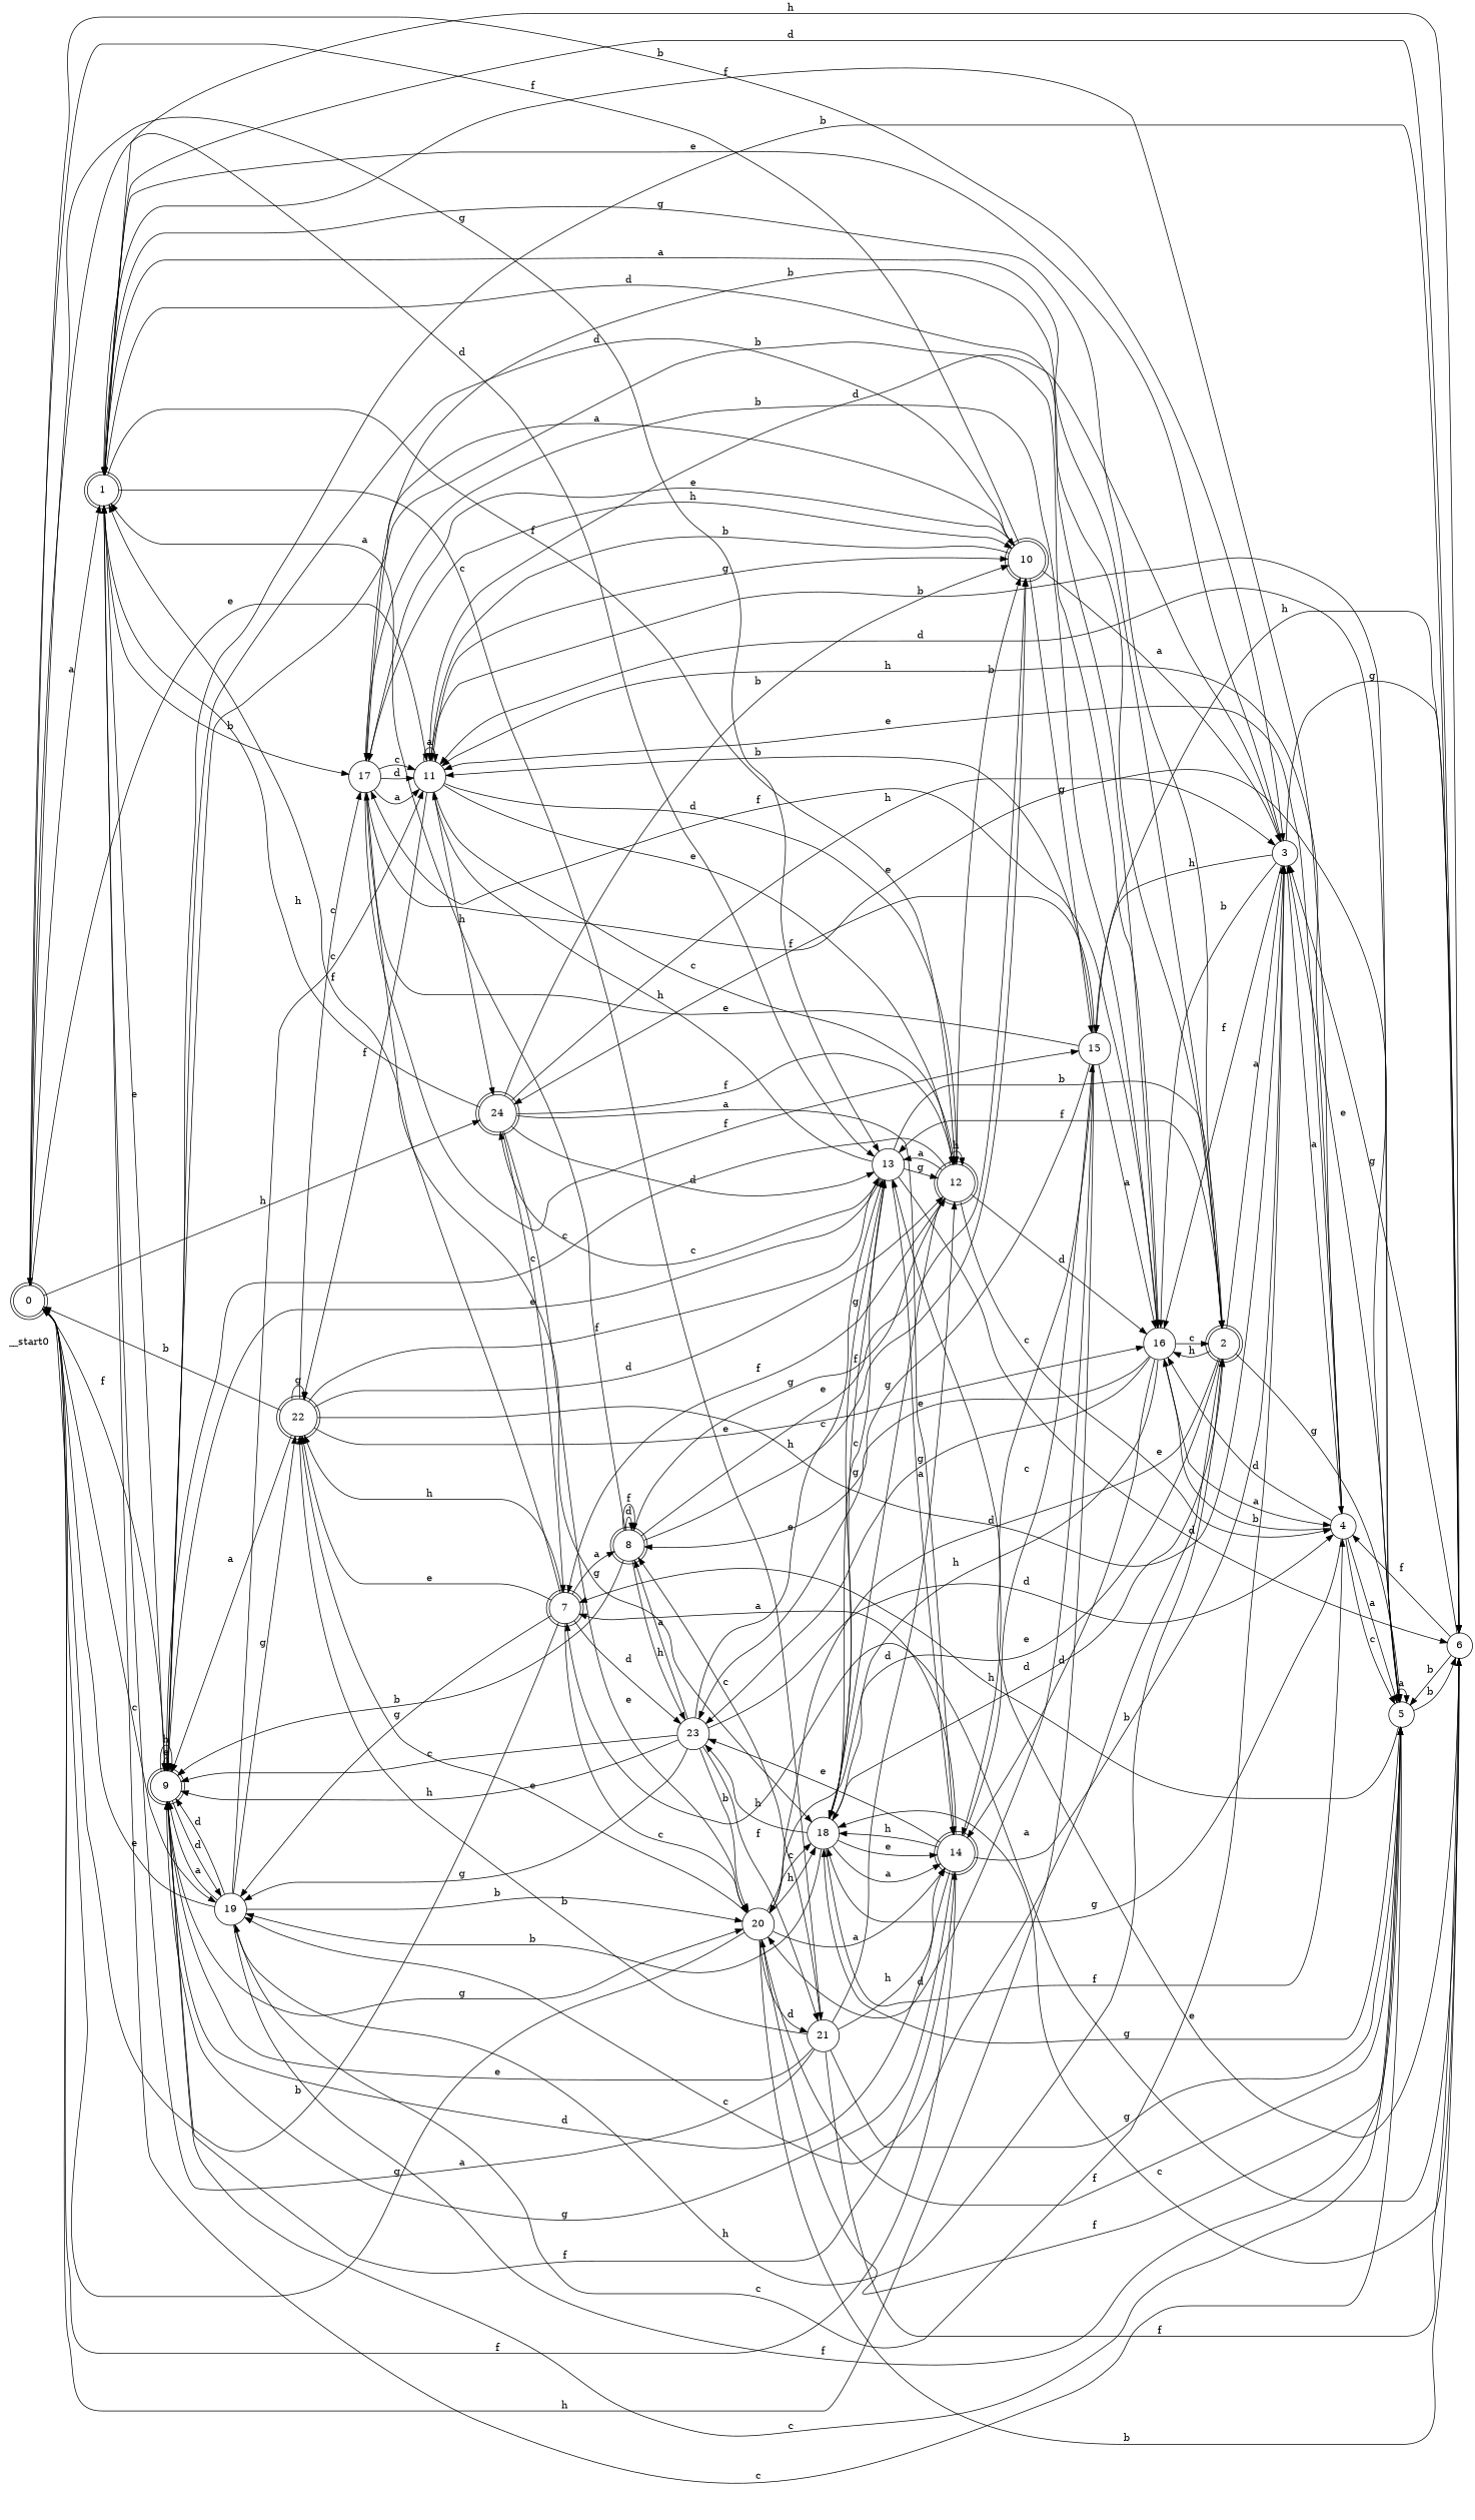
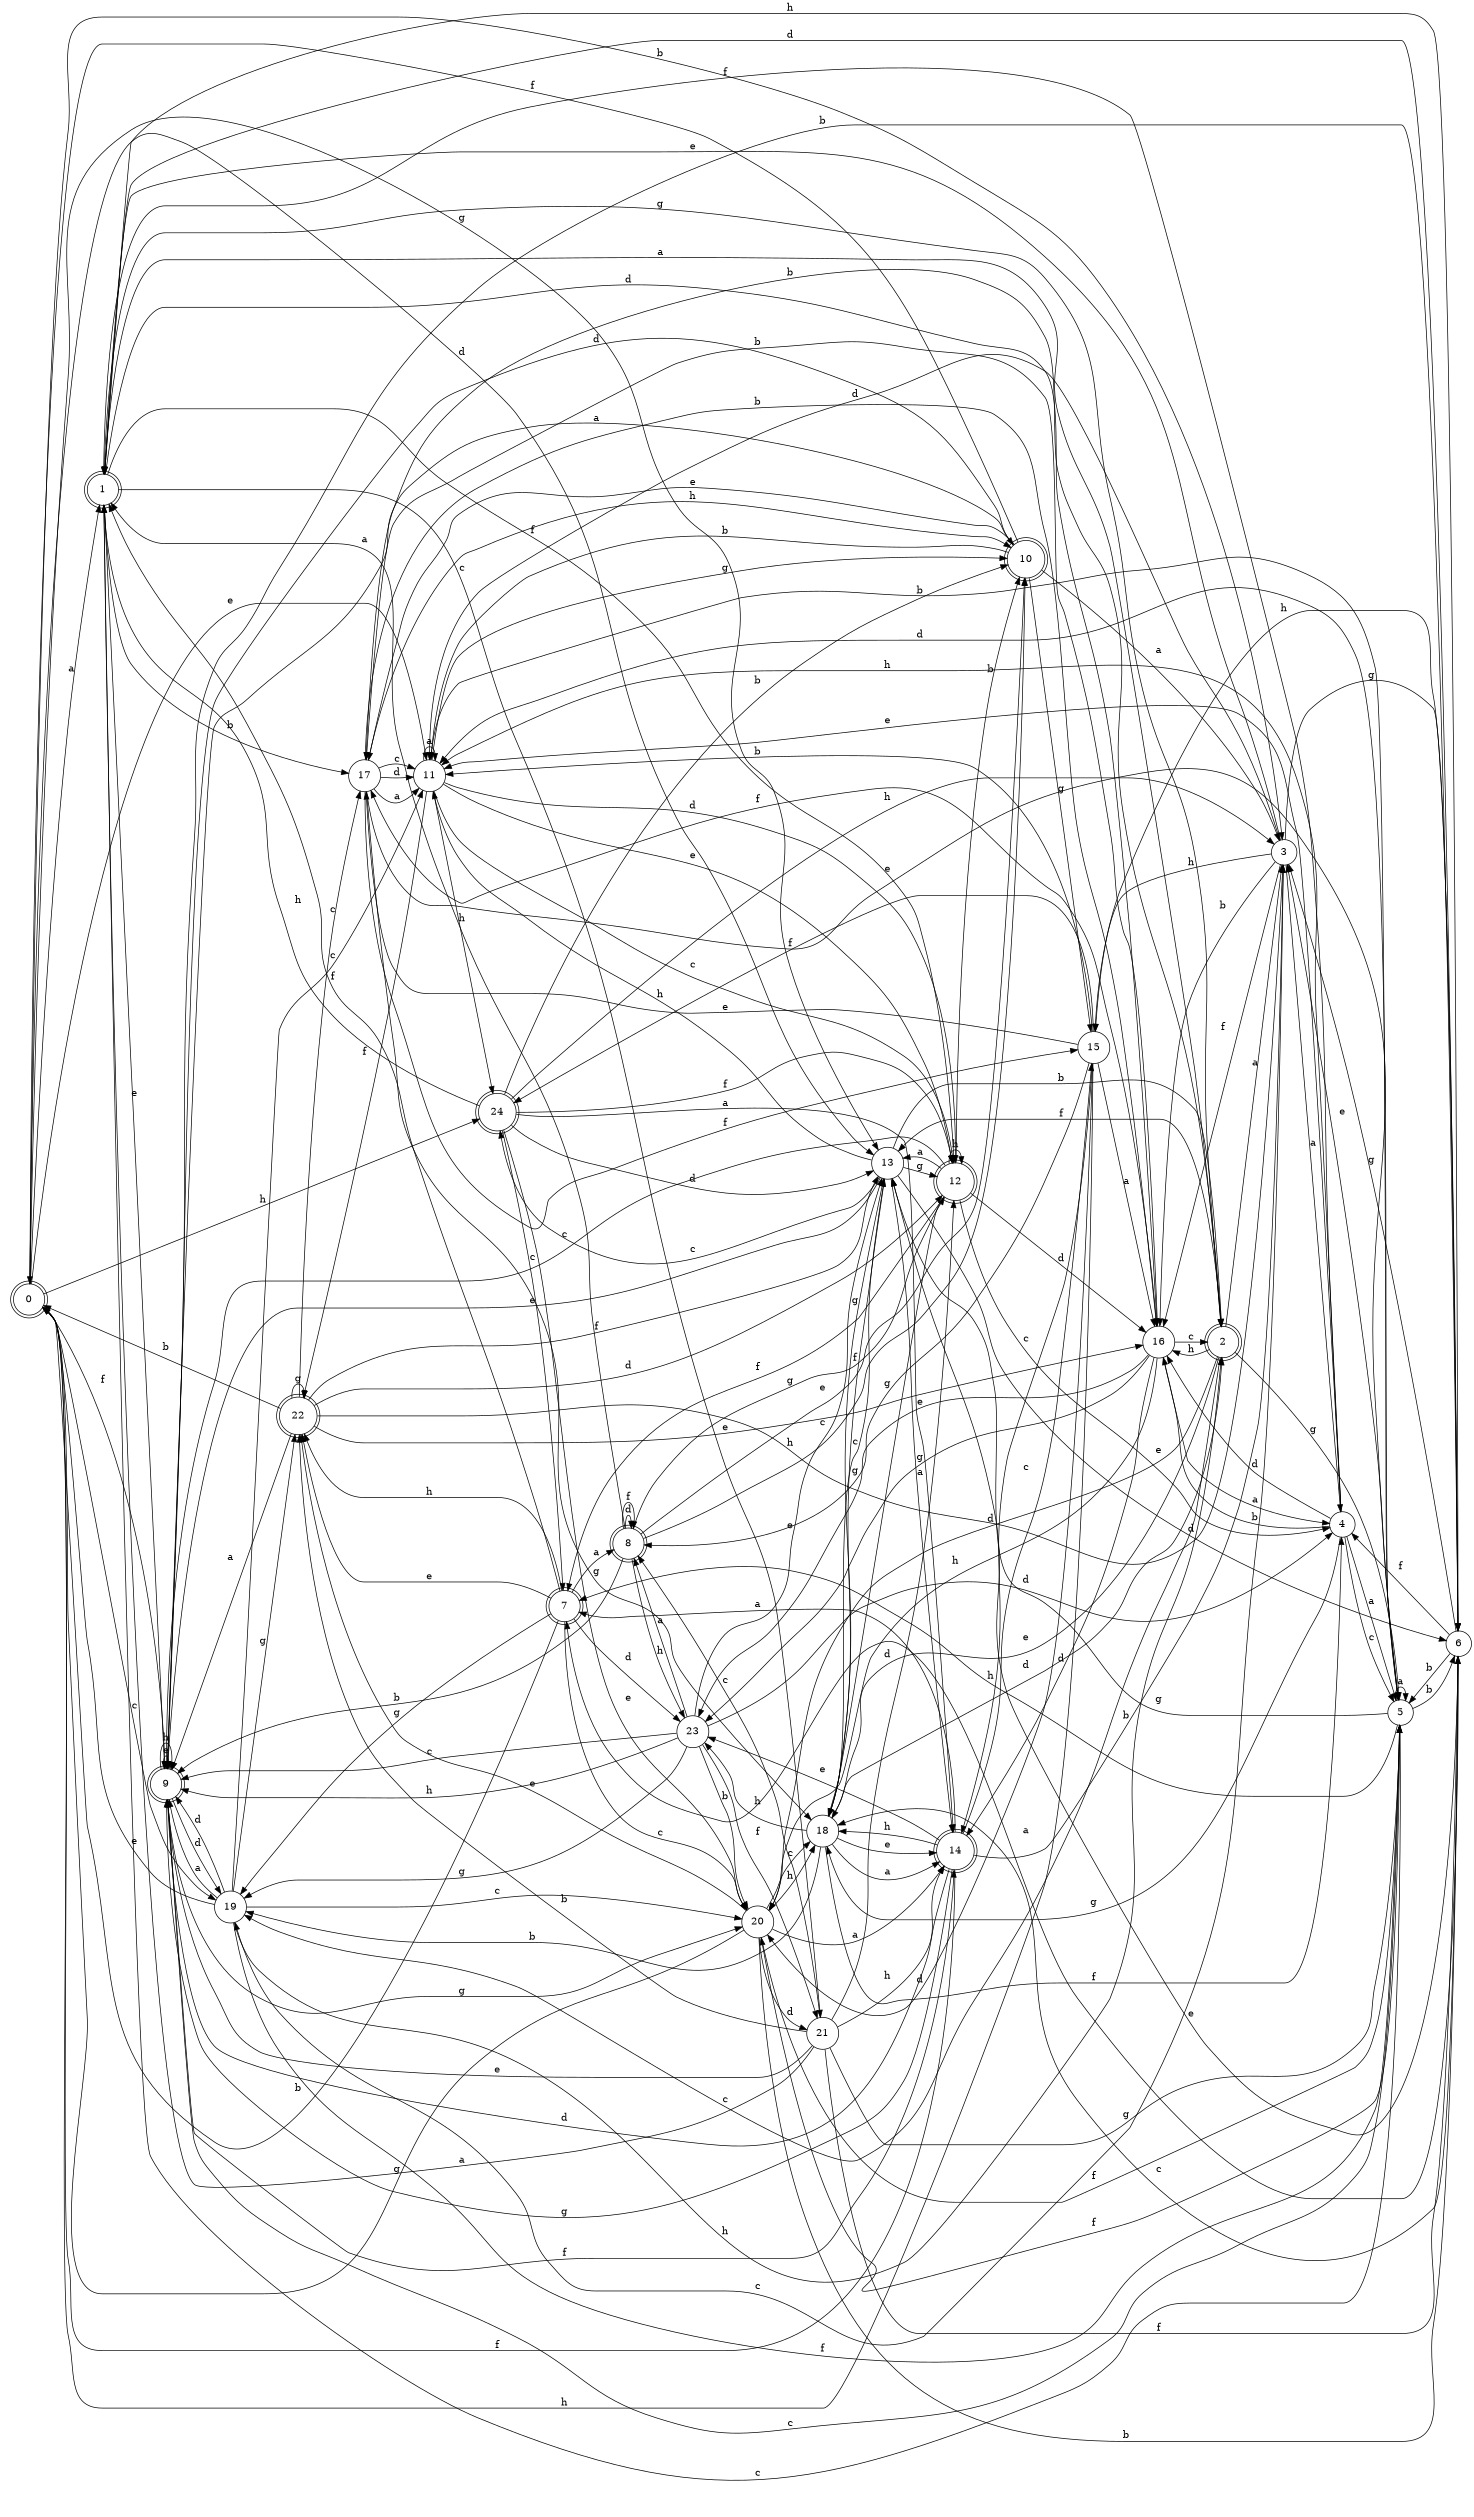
  digraph {
    rankdir=LR
    node [shape=circle color=black fillcolor=white style=filled]
-   __start0 [shape=none color="" fillcolor="" style=""]
    n2 [label=0 shape=doublecircle style="rounded,filled"]
    n3 [label=1 shape=doublecircle style="rounded,filled"]
    n4 [label=3]
    n5 [label=9 shape=doublecircle style="rounded,filled"]
    n6 [label=11]
    n7 [label=13]
    n8 [label=19]
    n9 [label=24 shape=doublecircle style="rounded,filled"]
    n10 [label=2 shape=doublecircle style="rounded,filled"]
    n11 [label=6]
    n12 [label=12 shape=doublecircle style="rounded,filled"]
    n13 [label=16]
    n14 [label=17]
    n15 [label=21]
    n16 [label=4]
    n17 [label=15]
    n18 [label=5]
    n19 [label=20]
    n20 [label=10 shape=doublecircle style="rounded,filled"]
    n21 [label=14 shape=doublecircle style="rounded,filled"]
    n22 [label=22 shape=doublecircle style="rounded,filled"]
    n23 [label=18]
    n24 [label=7 shape=doublecircle style="rounded,filled"]
    n25 [label=23]
    n26 [label=8 shape=doublecircle style="rounded,filled"]
    n2 -> n3 [label=a]
    n2 -> n4 [label=b]
    n2 -> n5 [label=f]
    n2 -> n6 [label=e]
    n2 -> n7 [label=d]
    n2 -> n7 [label=g]
    n2 -> n8 [label=c]
    n2 -> n9 [label=h]
    n3 -> n5 [label=e]
    n3 -> n10 [label=a]
    n3 -> n10 [label=g]
    n3 -> n11 [label=h]
    n3 -> n12 [label=f]
    n3 -> n13 [label=d]
    n3 -> n14 [label=b]
    n3 -> n15 [label=c]
    n4 -> n3 [label=e]
    n4 -> n6 [label=d]
    n4 -> n8 [label=c]
    n4 -> n11 [label=g]
    n4 -> n13 [label=b]
    n4 -> n13 [label=f]
    n4 -> n16 [label=a]
    n4 -> n17 [label=h]
    n5 -> n5 [label=e]
    n5 -> n5 [label=h]
    n5 -> n8 [label=d]
    n5 -> n11 [label=b]
    n5 -> n18 [label=c]
    n5 -> n19 [label=g]
    n5 -> n20 [label=a]
    n5 -> n21 [label=f]
    n6 -> n6 [label=a]
    n6 -> n9 [label=h]
    n6 -> n12 [label=c]
    n6 -> n12 [label=d]
    n6 -> n12 [label=e]
    n6 -> n18 [label=b]
    n6 -> n20 [label=g]
    n6 -> n22 [label=f]
    n7 -> n5 [label=e]
    n7 -> n6 [label=h]
    n7 -> n9 [label=c]
    n7 -> n10 [label=b]
    n7 -> n11 [label=d]
    n7 -> n12 [label=g]
    n7 -> n21 [label=a]
    n7 -> n23 [label=f]
    n8 -> n2 [label=e]
    n8 -> n5 [label=a]
    n8 -> n5 [label=d]
    n8 -> n6 [label=c]
    n8 -> n10 [label=h]
    n8 -> n18 [label=f]
-   n8 -> n19 [label=b]
+   n8 -> n19 [label=c]
    n8 -> n22 [label=g]
    n9 -> n3 [label=h]
    n9 -> n4 [label=h]
    n9 -> n7 [label=d]
    n9 -> n12 [label=f]
    n9 -> n19 [label=e]
    n9 -> n20 [label=b]
    n9 -> n21 [label=a]
    n9 -> n24 [label=c]
    n10 -> n4 [label=a]
    n10 -> n7 [label=f]
    n10 -> n8 [label=c]
    n10 -> n13 [label=h]
    n10 -> n14 [label=b]
    n10 -> n18 [label=g]
    n10 -> n19 [label=d]
    n10 -> n23 [label=e]
    n11 -> n3 [label=d]
    n11 -> n4 [label=g]
    n11 -> n7 [label=e]
    n11 -> n16 [label=f]
    n11 -> n17 [label=h]
    n11 -> n18 [label=b]
    n11 -> n23 [label=c]
    n11 -> n24 [label=a]
    n12 -> n5 [label=c]
    n12 -> n7 [label=a]
    n12 -> n12 [label=h]
    n12 -> n13 [label=d]
    n12 -> n16 [label=e]
    n12 -> n20 [label=b]
    n12 -> n23 [label=g]
    n12 -> n24 [label=f]
    n13 -> n10 [label=c]
    n13 -> n14 [label=b]
    n13 -> n14 [label=f]
    n13 -> n16 [label=a]
    n13 -> n19 [label=h]
    n13 -> n21 [label=d]
    n13 -> n25 [label=e]
    n13 -> n25 [label=g]
    n14 -> n6 [label=a]
    n14 -> n6 [label=c]
    n14 -> n6 [label=d]
    n14 -> n13 [label=b]
    n14 -> n17 [label=f]
    n14 -> n18 [label=e]
    n14 -> n20 [label=h]
    n14 -> n23 [label=g]
    n15 -> n3 [label=a]
    n15 -> n5 [label=e]
    n15 -> n11 [label=f]
    n15 -> n12 [label=d]
    n15 -> n18 [label=g]
    n15 -> n21 [label=h]
    n15 -> n22 [label=b]
    n15 -> n26 [label=c]
    n16 -> n3 [label=f]
    n16 -> n6 [label=e]
    n16 -> n6 [label=h]
    n16 -> n13 [label=b]
    n16 -> n13 [label=d]
    n16 -> n18 [label=a]
    n16 -> n18 [label=c]
    n16 -> n23 [label=g]
    n17 -> n2 [label=h]
    n17 -> n6 [label=b]
    n17 -> n9 [label=f]
    n17 -> n13 [label=a]
    n17 -> n14 [label=e]
    n17 -> n19 [label=d]
    n17 -> n21 [label=c]
    n17 -> n26 [label=g]
    n18 -> n3 [label=c]
    n18 -> n4 [label=e]
    n18 -> n6 [label=d]
-   n18 -> n23 [label=g]
+   n18 -> n7 [label=g]
    n18 -> n11 [label=b]
    n18 -> n18 [label=a]
    n18 -> n19 [label=f]
    n18 -> n24 [label=h]
    n19 -> n2 [label=g]
    n19 -> n11 [label=b]
    n19 -> n15 [label=d]
    n19 -> n18 [label=f]
    n19 -> n21 [label=a]
    n19 -> n22 [label=e]
    n19 -> n23 [label=c]
    n19 -> n23 [label=h]
    n20 -> n2 [label=f]
    n20 -> n4 [label=a]
    n20 -> n5 [label=d]
    n20 -> n6 [label=b]
    n20 -> n14 [label=e]
    n20 -> n17 [label=g]
    n21 -> n2 [label=f]
    n21 -> n4 [label=b]
    n21 -> n5 [label=d]
    n21 -> n5 [label=g]
    n21 -> n17 [label=c]
    n21 -> n23 [label=h]
    n21 -> n24 [label=a]
    n21 -> n25 [label=e]
    n22 -> n2 [label=b]
    n22 -> n4 [label=h]
    n22 -> n5 [label=a]
    n22 -> n7 [label=f]
    n22 -> n12 [label=d]
    n22 -> n13 [label=e]
    n22 -> n14 [label=c]
    n22 -> n22 [label=g]
    n23 -> n7 [label=c]
    n23 -> n7 [label=g]
    n23 -> n8 [label=b]
    n23 -> n10 [label=d]
    n23 -> n16 [label=f]
    n23 -> n21 [label=a]
    n23 -> n21 [label=e]
    n23 -> n25 [label=h]
    n24 -> n2 [label=b]
    n24 -> n3 [label=f]
    n24 -> n8 [label=g]
    n24 -> n19 [label=c]
    n24 -> n22 [label=e]
    n24 -> n22 [label=h]
    n24 -> n25 [label=d]
    n24 -> n26 [label=a]
    n25 -> n5 [label=c]
    n25 -> n5 [label=h]
    n25 -> n7 [label=e]
    n25 -> n8 [label=g]
    n25 -> n15 [label=f]
    n25 -> n16 [label=d]
    n25 -> n19 [label=b]
    n25 -> n26 [label=a]
    n26 -> n3 [label=a]
    n26 -> n5 [label=b]
    n26 -> n12 [label=g]
    n26 -> n20 [label=c]
    n26 -> n20 [label=e]
    n26 -> n25 [label=h]
    n26 -> n26 [label=d]
    n26 -> n26 [label=f]
  }
